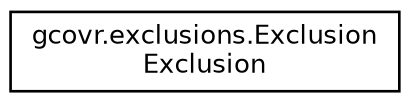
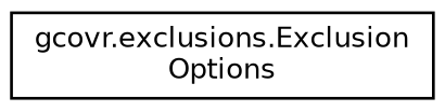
  digraph {
    rankdir=LR
-   n1 [color=black fillcolor=white fontname=Helvetica fontsize=10 height=0.2 label="gcovr.exclusions.Exclusion\lExclusion" shape=record style=filled width=0.4]
+   n1 [color=black fillcolor=white fontname=Helvetica fontsize=10 height=0.2 label="gcovr.exclusions.Exclusion\lOptions" shape=record style=filled width=0.4]
  }
